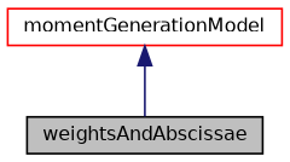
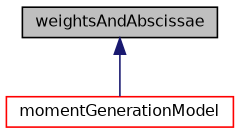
  digraph {
    node [fontname=Helvetica fontsize=10 shape=record]
    n1 [color=black fillcolor=grey75 fontcolor=black height=0.2 label=weightsAndAbscissae style=filled width=0.4]
    n2 [color=red height=0.2 label=momentGenerationModel width=0.4]
-   n2 -> n1 [color=midnightblue dir=back fontname=Helvetica fontsize=10 labelfontname=Helvetica labelfontsize=10 style=solid]
+   n1 -> n2 [color=midnightblue dir=back fontname=Helvetica fontsize=10 labelfontname=Helvetica labelfontsize=10 style=solid]
  }
